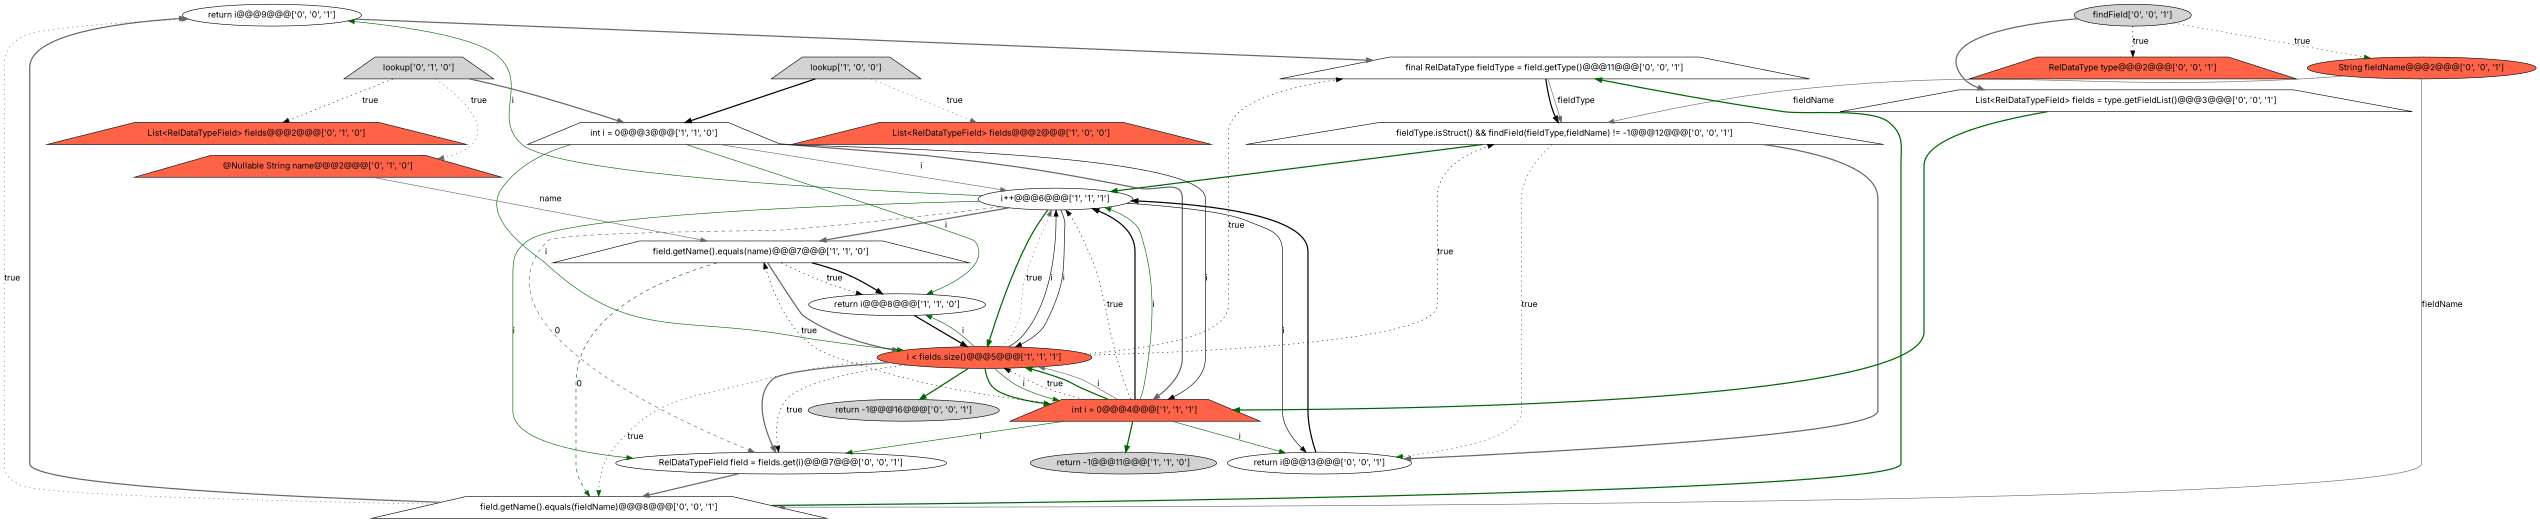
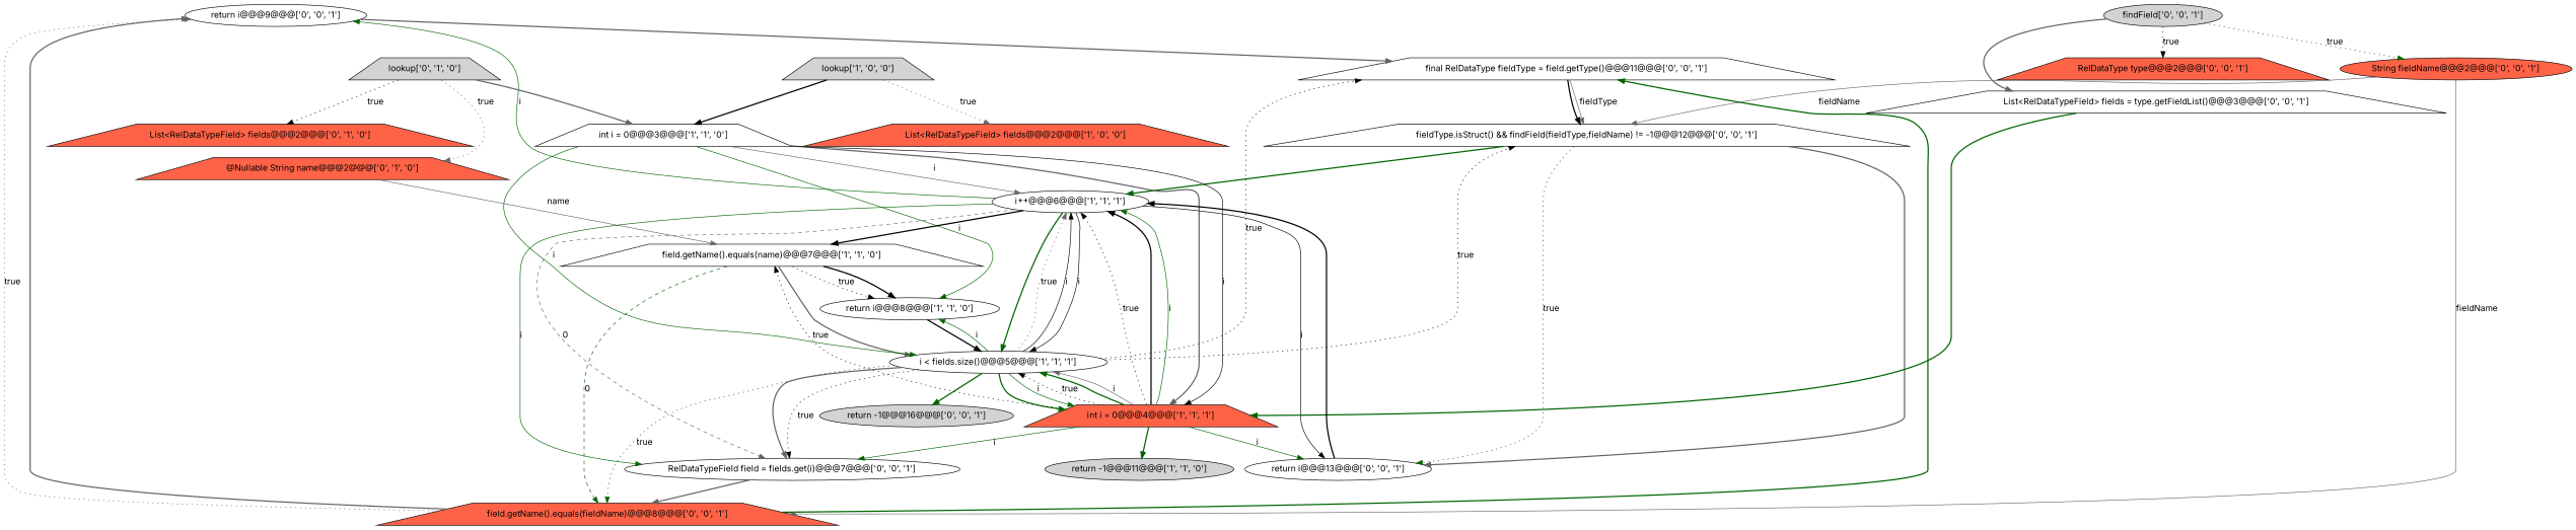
  digraph {
    fontname=Inter
    node [fillcolor=white fontname=Inter shape=trapezium style=filled]
    edge [color=darkgreen fontname=Inter style=bold]
    n1 [label="return i@@@9@@@['0', '0', '1']" shape=ellipse]
    n2 [label="final RelDataType fieldType = field.getType()@@@11@@@['0', '0', '1']"]
    n3 [label="fieldType.isStruct() && findField(fieldType,fieldName) != -1@@@12@@@['0', '0', '1']"]
    n4 [fillcolor=tomato label="@Nullable String name@@@2@@@['0', '1', '0']"]
    n5 [label="field.getName().equals(name)@@@7@@@['1', '1', '0']"]
-   n6 [label="field.getName().equals(fieldName)@@@8@@@['0', '0', '1']"]
+   n6 [fillcolor=tomato label="field.getName().equals(fieldName)@@@8@@@['0', '0', '1']"]
    n7 [label="return i@@@8@@@['1', '1', '0']" shape=ellipse]
-   n8 [fillcolor=tomato label="i < fields.size()@@@5@@@['1', '1', '1']" shape=ellipse]
+   n8 [label="i < fields.size()@@@5@@@['1', '1', '1']" shape=ellipse]
    n9 [fillcolor=lightgray label="lookup['1', '0', '0']"]
    n10 [fillcolor=tomato label="List<RelDataTypeField> fields@@@2@@@['1', '0', '0']"]
    n11 [label="int i = 0@@@3@@@['1', '1', '0']"]
    n12 [fillcolor=tomato label="int i = 0@@@4@@@['1', '1', '1']"]
    n13 [label="i++@@@6@@@['1', '1', '1']" shape=ellipse]
    n14 [fillcolor=lightgray label="findField['0', '0', '1']" shape=ellipse]
    n15 [label="List<RelDataTypeField> fields = type.getFieldList()@@@3@@@['0', '0', '1']"]
    n16 [fillcolor=tomato label="RelDataType type@@@2@@@['0', '0', '1']"]
    n17 [fillcolor=tomato label="String fieldName@@@2@@@['0', '0', '1']" shape=ellipse]
    n18 [label="return i@@@13@@@['0', '0', '1']" shape=ellipse]
    n19 [fillcolor=lightgray label="return -1@@@11@@@['1', '1', '0']" shape=ellipse]
    n20 [label="RelDataTypeField field = fields.get(i)@@@7@@@['0', '0', '1']" shape=ellipse]
    n21 [fillcolor=tomato label="List<RelDataTypeField> fields@@@2@@@['0', '1', '0']"]
    n22 [fillcolor=lightgray label="return -1@@@16@@@['0', '0', '1']" shape=ellipse]
    n23 [fillcolor=lightgray label="lookup['0', '1', '0']"]
    n1 -> n2 [color=gray40]
    n2 -> n3 [color=black]
    n2 -> n3 [color=gray40 label=fieldType style=solid]
    n3 -> n13
    n3 -> n18 [color=gray40]
    n3 -> n18 [label=true style=dotted]
    n4 -> n5 [color=gray40 label=name style=solid]
    n5 -> n6 [label=0 style=dashed]
    n5 -> n7 [color=black]
    n5 -> n7 [color=black label=true style=dotted]
    n5 -> n8 [color=gray40]
    n6 -> n1 [color=gray40 label=true style=dotted]
    n6 -> n1 [color=gray40]
    n6 -> n2
    n7 -> n8 [color=black]
    n8 -> n2 [color=black label=true style=dotted]
    n8 -> n3 [color=black label=true style=dotted]
    n8 -> n6 [label=true style=dotted]
    n8 -> n7 [label=i style=solid]
    n8 -> n12
    n8 -> n12 [label=i style=solid]
    n8 -> n13 [color=gray40 label=true style=dotted]
    n8 -> n13 [color=black label=i style=solid]
    n8 -> n20 [color=gray40]
    n8 -> n20 [color=black label=true style=dotted]
    n8 -> n22
    n9 -> n10 [color=gray40 label=true style=dotted]
    n9 -> n11 [color=black]
    n11 -> n7 [label=i style=solid]
    n11 -> n8 [label=i style=solid]
    n11 -> n12 [color=gray40]
    n11 -> n12 [color=black label=i style=solid]
    n11 -> n13 [color=gray40 label=i style=solid]
    n12 -> n5 [color=black label=true style=dotted]
    n12 -> n8 [color=black label=true style=dotted]
    n12 -> n8
    n12 -> n8 [color=gray40 label=i style=solid]
    n12 -> n13 [color=black label=true style=dotted]
    n12 -> n13 [color=black]
    n12 -> n13 [label=i style=solid]
    n12 -> n18 [label=i style=solid]
    n12 -> n19
    n12 -> n20 [label=i style=solid]
    n13 -> n1 [label=i style=solid]
-   n13 -> n5 [color=gray40]
+   n13 -> n5 [color=black]
    n13 -> n8
    n13 -> n8 [color=black label=i style=solid]
    n13 -> n18 [color=black label=i style=solid]
    n13 -> n20 [label=i style=solid]
    n13 -> n20 [color=gray40 label=0 style=dashed]
    n14 -> n15 [color=gray40]
    n14 -> n16 [color=black label=true style=dotted]
    n14 -> n17 [label=true style=dotted]
    n15 -> n12
    n17 -> n3 [color=gray40 label=fieldName style=solid]
    n17 -> n6 [color=gray40 label=fieldName style=solid]
    n18 -> n13 [color=black]
    n20 -> n6 [color=gray40]
    n23 -> n4 [color=gray40 label=true style=dotted]
    n23 -> n11 [color=gray40]
    n23 -> n21 [color=black label=true style=dotted]
  }
